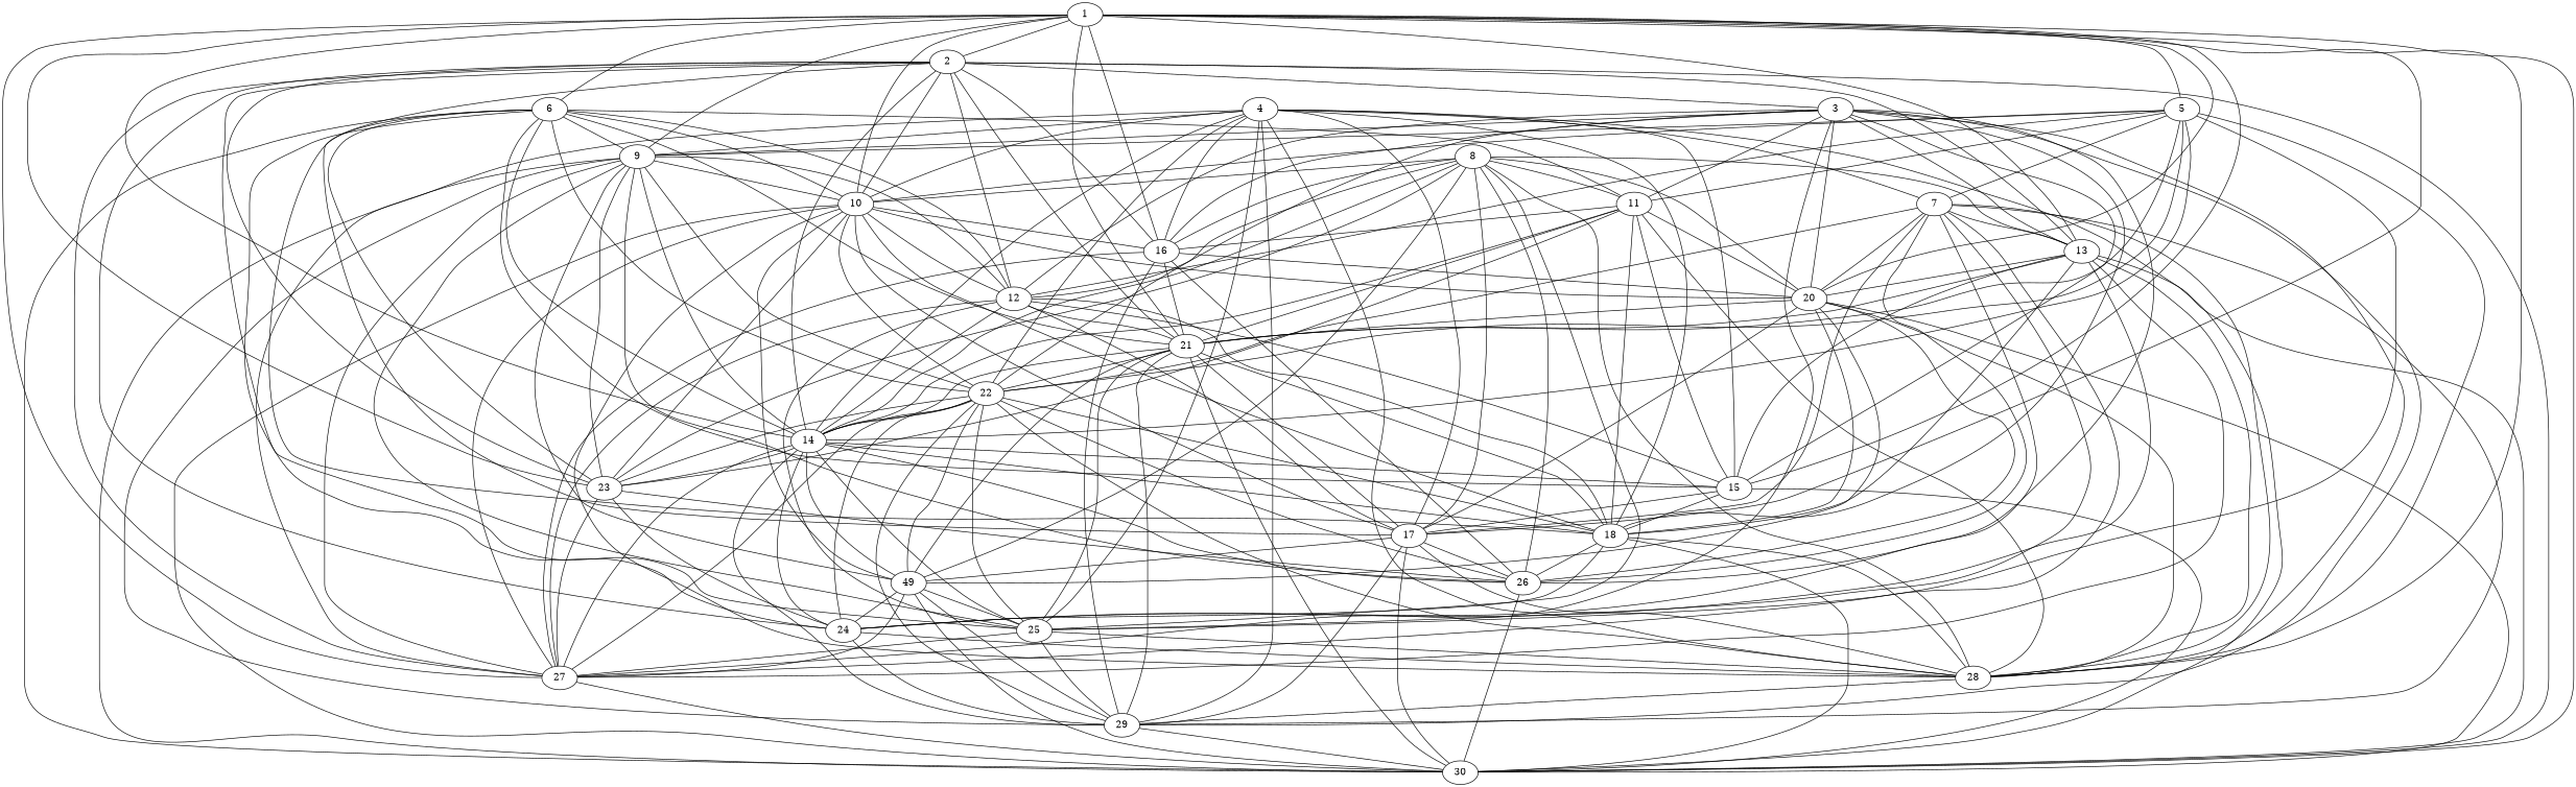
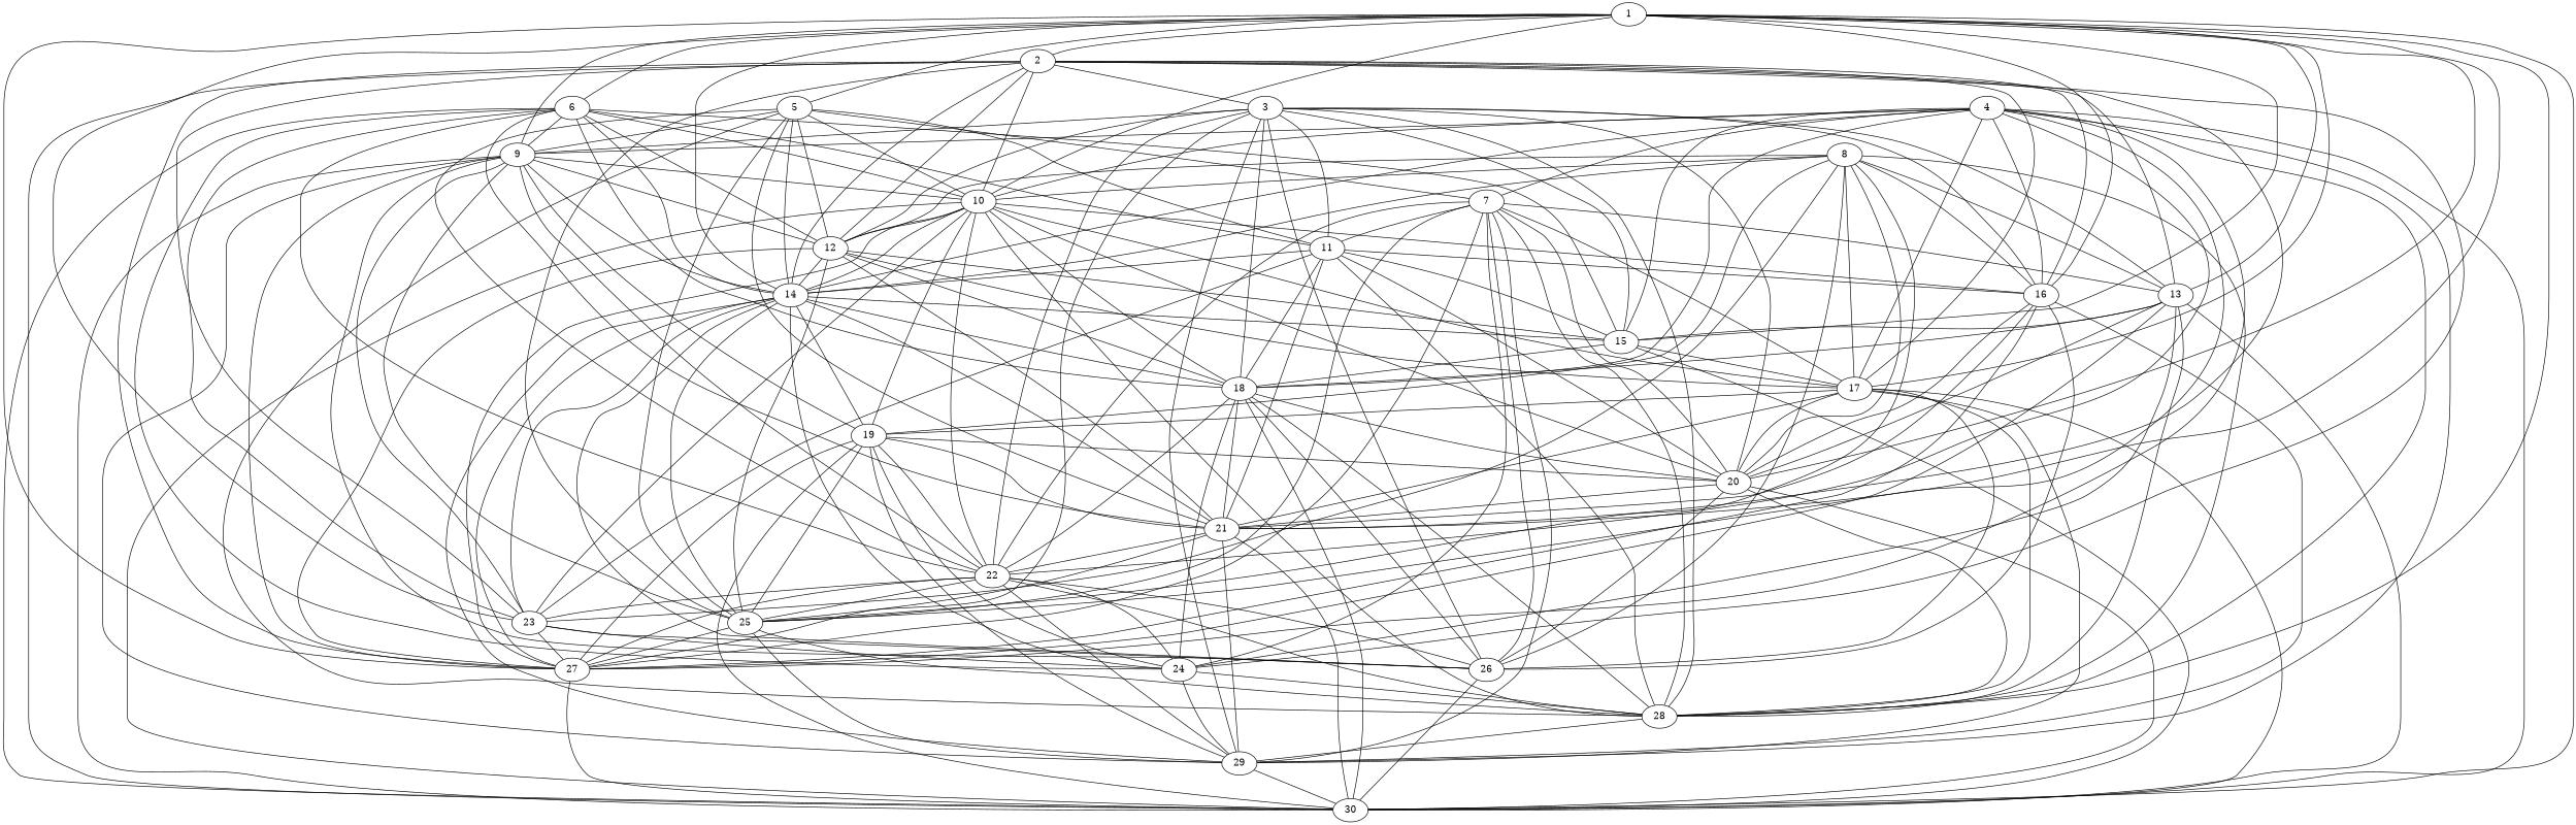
  graph {
    1
    2
    5
    6
    9
    10
    13
    14
    15
    16
    17
    20
    21
    23
    27
    28
    30
    3
    12
    24
    25
    11
    22
    7
    18
    26
    29
-   19 [label=49]
+   19
    4
    8
    1 -- 2
    1 -- 5
    1 -- 6
    1 -- 9
    1 -- 10
    1 -- 13
    1 -- 14
    1 -- 15
    1 -- 16
    1 -- 17
    1 -- 20
    1 -- 21
    1 -- 23
    1 -- 27
    1 -- 28
    1 -- 30
    2 -- 10
    2 -- 13
    2 -- 14
    2 -- 16
    2 -- 17
    2 -- 21
    2 -- 23
    2 -- 27
    2 -- 30
    2 -- 3
    2 -- 12
    2 -- 24
    2 -- 25
    5 -- 9
    5 -- 10
    5 -- 14
    5 -- 21
    5 -- 28
    5 -- 12
    5 -- 25
    5 -- 11
    5 -- 22
    5 -- 7
    6 -- 9
    6 -- 10
    6 -- 14
    6 -- 15
    6 -- 21
    6 -- 23
    6 -- 30
    6 -- 12
    6 -- 24
    6 -- 11
    6 -- 22
    6 -- 18
    9 -- 10
    9 -- 14
    9 -- 23
    9 -- 27
    9 -- 30
    9 -- 12
    9 -- 25
    9 -- 22
    9 -- 26
    9 -- 29
    9 -- 19
-   22 -- 14
+   10 -- 14
    10 -- 16
    10 -- 17
    10 -- 20
    10 -- 23
    10 -- 27
    10 -- 28
    10 -- 30
    10 -- 12
    10 -- 22
    10 -- 18
    10 -- 19
    13 -- 15
    13 -- 20
-   13 -- 21
    13 -- 27
    13 -- 28
    13 -- 30
    13 -- 24
    13 -- 18
    14 -- 15
    14 -- 21
    14 -- 23
    14 -- 27
    14 -- 24
    14 -- 25
    14 -- 18
    14 -- 26
    14 -- 29
    14 -- 19
    15 -- 17
    15 -- 30
    15 -- 18
    16 -- 20
    16 -- 21
    16 -- 27
    16 -- 26
    16 -- 29
    17 -- 20
    17 -- 21
    17 -- 28
    17 -- 30
    17 -- 26
    17 -- 29
    17 -- 19
    20 -- 21
    20 -- 28
    20 -- 30
    20 -- 26
    21 -- 30
    21 -- 25
    21 -- 22
    21 -- 29
    23 -- 27
    23 -- 24
    23 -- 26
    27 -- 30
    28 -- 29
    3 -- 9
    3 -- 13
    3 -- 15
    3 -- 16
    3 -- 20
    3 -- 27
    3 -- 28
    3 -- 12
    3 -- 11
    3 -- 22
    3 -- 18
    3 -- 26
    3 -- 29
    12 -- 14
    12 -- 15
    12 -- 17
    12 -- 21
    12 -- 27
    12 -- 25
    12 -- 18
    24 -- 28
    24 -- 29
    25 -- 27
    25 -- 28
    25 -- 29
    11 -- 14
    11 -- 15
    11 -- 16
    11 -- 20
    11 -- 21
    11 -- 23
    11 -- 28
    11 -- 18
    22 -- 23
    22 -- 27
    22 -- 28
    22 -- 24
    22 -- 25
    22 -- 26
    22 -- 29
    7 -- 13
    7 -- 17
    7 -- 20
    7 -- 27
    7 -- 28
    7 -- 24
    7 -- 25
    7 -- 22
    7 -- 26
    7 -- 29
    18 -- 20
    18 -- 21
    18 -- 28
    18 -- 30
    18 -- 24
    18 -- 22
    18 -- 26
    26 -- 30
    29 -- 30
    19 -- 20
    19 -- 21
    19 -- 27
    19 -- 30
    19 -- 24
    19 -- 25
    19 -- 22
    19 -- 29
    4 -- 9
    4 -- 10
    4 -- 14
    4 -- 15
    4 -- 16
    4 -- 17
    4 -- 27
    4 -- 28
    4 -- 30
    4 -- 25
    4 -- 22
    4 -- 7
    4 -- 18
    4 -- 29
    8 -- 10
    8 -- 13
    8 -- 14
    8 -- 16
    8 -- 17
    8 -- 20
    8 -- 23
    8 -- 28
    8 -- 12
    8 -- 25
-   8 -- 11
+   7 -- 11
    8 -- 26
    8 -- 19
  }
